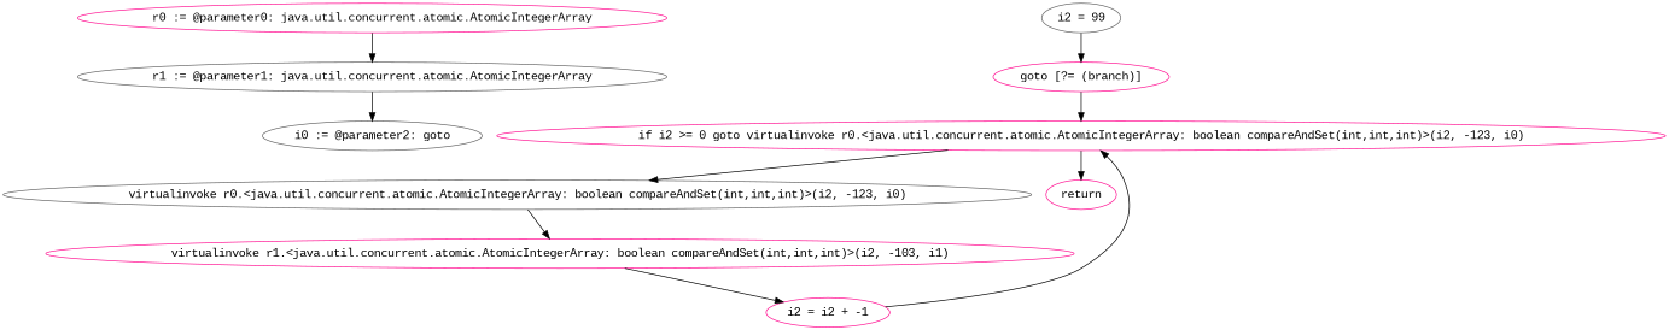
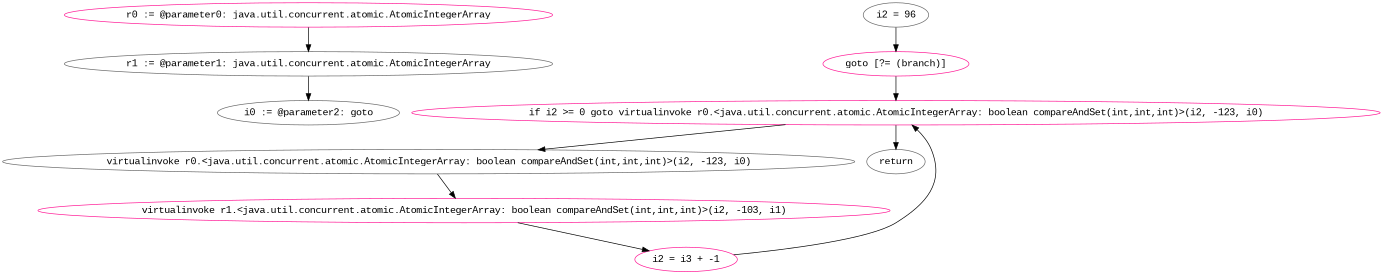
  digraph {
    fontname="Liberation Mono"
    node [color=deeppink fontname="Liberation Mono"]
    edge [fontname="Liberation Mono"]
    "r1 := @parameter1: java.util.concurrent.atomic.AtomicIntegerArray" [color=gray40]
    "r0 := @parameter0: java.util.concurrent.atomic.AtomicIntegerArray"
    n3 [color=gray40 label="i0 := @parameter2: goto"]
-   "i2 = 96" [color=gray40 label="i2 = 99"]
+   "i2 = 96" [color=gray40]
    "goto [?= (branch)]"
    "if i2 >= 0 goto virtualinvoke r0.<java.util.concurrent.atomic.AtomicIntegerArray: boolean compareAndSet(int,int,int)>(i2, -123, i0)"
    "virtualinvoke r0.<java.util.concurrent.atomic.AtomicIntegerArray: boolean compareAndSet(int,int,int)>(i2, -123, i0)" [color=gray40]
-   return
+   return [color=gray40]
    "virtualinvoke r1.<java.util.concurrent.atomic.AtomicIntegerArray: boolean compareAndSet(int,int,int)>(i2, -103, i1)"
-   "i2 = i2 + -1"
+   "i2 = i2 + -1" [label="i2 = i3 + -1"]
    "r1 := @parameter1: java.util.concurrent.atomic.AtomicIntegerArray" -> n3
    "r0 := @parameter0: java.util.concurrent.atomic.AtomicIntegerArray" -> "r1 := @parameter1: java.util.concurrent.atomic.AtomicIntegerArray"
    "i2 = 96" -> "goto [?= (branch)]"
    "goto [?= (branch)]" -> "if i2 >= 0 goto virtualinvoke r0.<java.util.concurrent.atomic.AtomicIntegerArray: boolean compareAndSet(int,int,int)>(i2, -123, i0)"
    "if i2 >= 0 goto virtualinvoke r0.<java.util.concurrent.atomic.AtomicIntegerArray: boolean compareAndSet(int,int,int)>(i2, -123, i0)" -> "virtualinvoke r0.<java.util.concurrent.atomic.AtomicIntegerArray: boolean compareAndSet(int,int,int)>(i2, -123, i0)"
    "if i2 >= 0 goto virtualinvoke r0.<java.util.concurrent.atomic.AtomicIntegerArray: boolean compareAndSet(int,int,int)>(i2, -123, i0)" -> return
    "virtualinvoke r0.<java.util.concurrent.atomic.AtomicIntegerArray: boolean compareAndSet(int,int,int)>(i2, -123, i0)" -> "virtualinvoke r1.<java.util.concurrent.atomic.AtomicIntegerArray: boolean compareAndSet(int,int,int)>(i2, -103, i1)"
    "virtualinvoke r1.<java.util.concurrent.atomic.AtomicIntegerArray: boolean compareAndSet(int,int,int)>(i2, -103, i1)" -> "i2 = i2 + -1"
    "i2 = i2 + -1" -> "if i2 >= 0 goto virtualinvoke r0.<java.util.concurrent.atomic.AtomicIntegerArray: boolean compareAndSet(int,int,int)>(i2, -123, i0)"
  }
